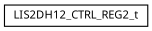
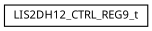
  digraph {
    rankdir=LR
    fontname="Noto Sans"
-   n1 [color=black fillcolor=white fontname="Noto Sans" fontsize=10 height=0.2 label=LIS2DH12_CTRL_REG2_t shape=record style=filled width=0.4]
+   n1 [color=black fillcolor=white fontname="Noto Sans" fontsize=10 height=0.2 label=LIS2DH12_CTRL_REG9_t shape=record style=filled width=0.4]
  }
